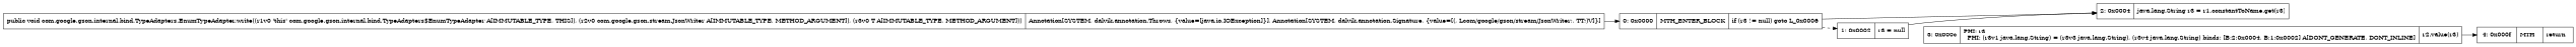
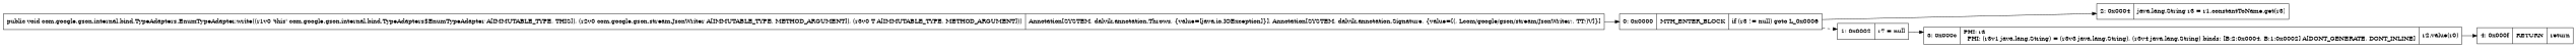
  digraph {
    rankdir=LR
    node [shape=record]
    n1 [label="{0\:\ 0x0000|MTH_ENTER_BLOCK\l|if (r3 != null) goto L_0x0006\l}"]
-   n2 [label="{1\:\ 0x0002|r3 = null\l}"]
+   n2 [label="{1\:\ 0x0002|r7 = null\l}"]
    n3 [label="{2\:\ 0x0004|java.lang.String r3 = r1.constantToName.get(r3)\l}"]
-   n4 [label="{3\:\ 0x000c|PHI: r3 \l  PHI: (r3v1 java.lang.String) = (r3v3 java.lang.String), (r3v4 java.lang.String) binds: [B:2:0x0004, B:1:0x0002] A[DONT_GENERATE, DONT_INLINE]\l|r2.value(r3)\l}"]
-   n5 [label="{4\:\ 0x000f|MTH\l|return\l}"]
+   n4 [label="{3\:\ 0x000c|PHI: r3 \l  PHI: (r3v1 java.lang.String) = (r3v3 java.lang.String), (r3v4 java.lang.String) binds: [B:2:0x0004, B:1:0x0002] A[DONT_GENERATE, DONT_INLINE]\l|r2.value(r0)\l}"]
+   n5 [label="{4\:\ 0x000f|RETURN\l|return\l}"]
    n6 [label="{public void com.google.gson.internal.bind.TypeAdapters.EnumTypeAdapter.write((r1v0 'this' com.google.gson.internal.bind.TypeAdapters$EnumTypeAdapter A[IMMUTABLE_TYPE, THIS]), (r2v0 com.google.gson.stream.JsonWriter A[IMMUTABLE_TYPE, METHOD_ARGUMENT]), (r3v0 T A[IMMUTABLE_TYPE, METHOD_ARGUMENT]))  | Annotation[SYSTEM, dalvik.annotation.Throws, \{value=[java.io.IOException]\}], Annotation[SYSTEM, dalvik.annotation.Signature, \{value=[(, Lcom\/google\/gson\/stream\/JsonWriter;, TT;)V]\}]\l}"]
    n1 -> n2 [style=dashed]
    n1 -> n3
-   n2 -> n3
+   n2 -> n4
    n4 -> n5
    n6 -> n1
  }
